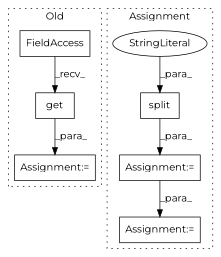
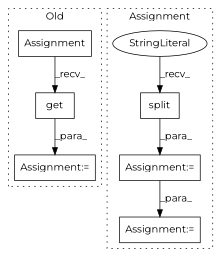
  digraph {
    fontname=Montserrat
    node [a=7 fontname=Montserrat shape=box]
    edge [fontname=Montserrat]
    n1 [a=32 l="4,1" label=get s="85083,85109"]
    n2 [l=1 label="Assignment:=" s=85065]
-   n3 [a=22 l=16 label=FieldAccess s=85066]
+   n3 [a=22 l=16 label=Assignment s=85066]
    n4 [a=32 l="6,1" label=split s="81432,81442"]
    n5 [l=12 label="Assignment:=" s=81330]
    n6 [l=47 label="Assignment:=" s=81401]
    n7 [a=45 l=4 label=StringLiteral s=81438 shape=ellipse]
    subgraph cluster_1 {
      label=Old
      style=dotted
      n1
      n2
      n3
    }
    subgraph cluster_2 {
      label=Assignment
      style=dotted
      n4
      n5
      n6
      n7
    }
    n1 -> n2 [label=_para_]
    n3 -> n1 [label=_recv_]
    n4 -> n6 [label=_para_]
    n6 -> n5 [label=_para_]
-   n7 -> n4 [label=_para_]
+   n7 -> n4 [label=_recv_]
  }
